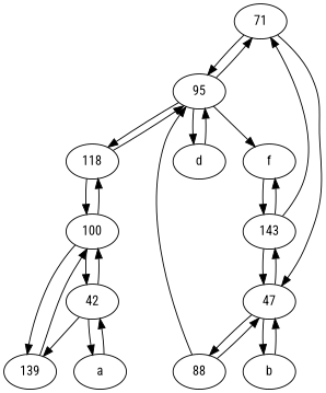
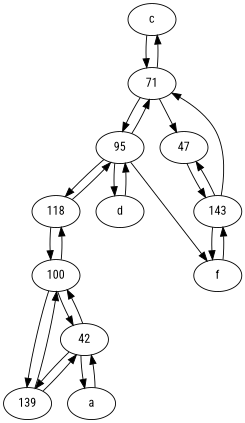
  digraph {
    fontname="Roboto Condensed"
    node [fontname="Roboto Condensed"]
    edge [fontname="Roboto Condensed"]
+   c
    71
    95
    47
    118
    d
    f
    143
    n9 [label=100]
    n10 [label=139]
    n11 [label=42]
-   88
    a
-   b
+   c -> 71
+   71 -> c
    71 -> 95
    71 -> 47
    95 -> 71
    95 -> 118
    95 -> d
    95 -> f
    47 -> 143
-   47 -> 88
-   47 -> b
    118 -> 95
    118 -> n9
    d -> 95
    f -> 143
    143 -> 71
    143 -> 47
    143 -> f
    n9 -> 118
    n9 -> n10
    n9 -> n11
    n10 -> n9
+   n10 -> n11
    n11 -> n9
    n11 -> n10
    n11 -> a
-   88 -> 95
-   88 -> 47
    a -> n11
-   b -> 47
  }
